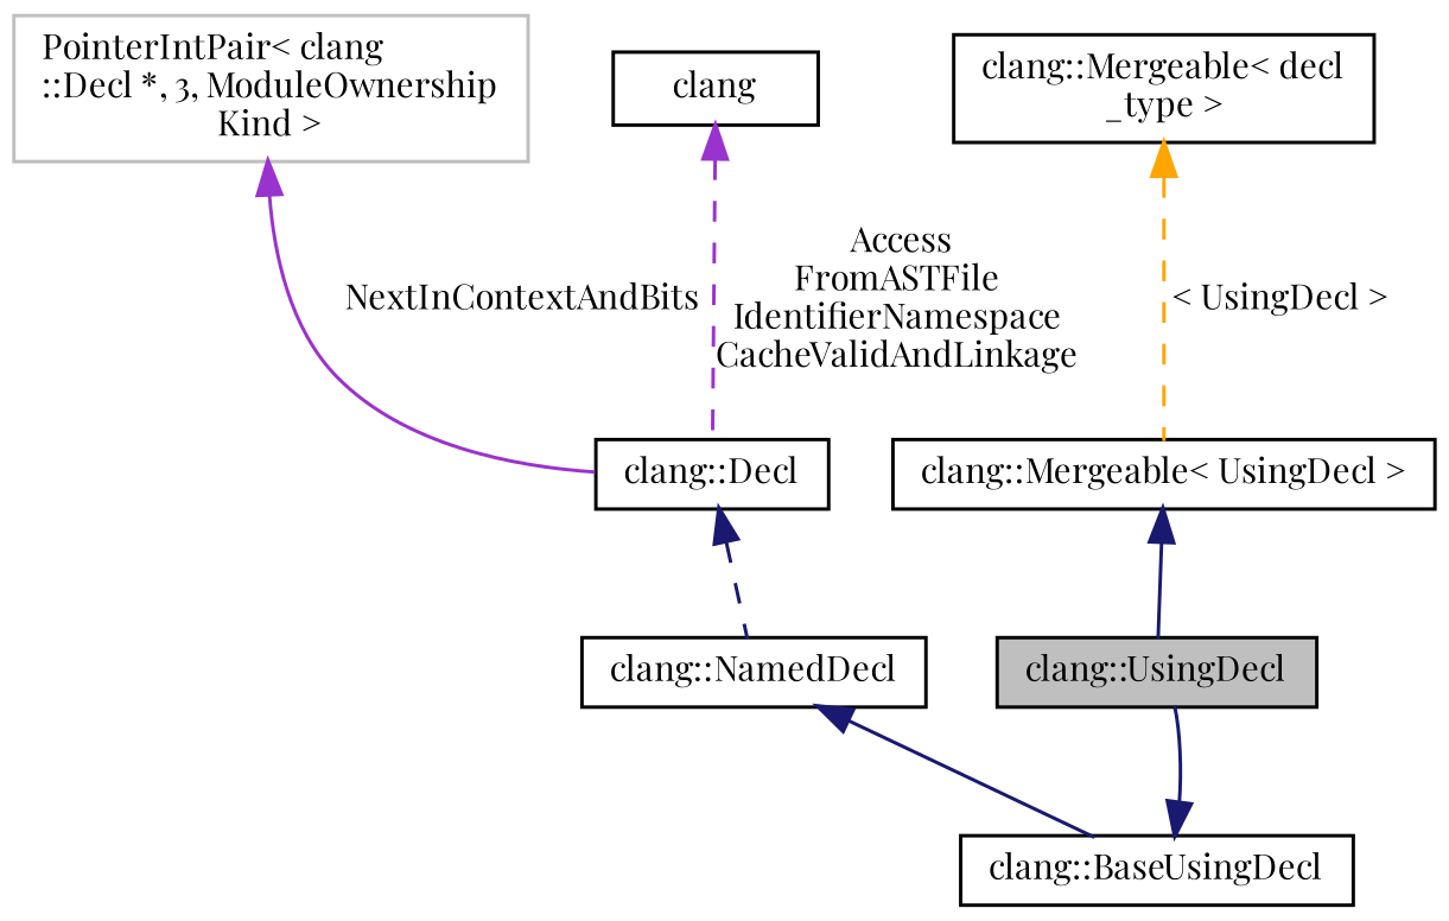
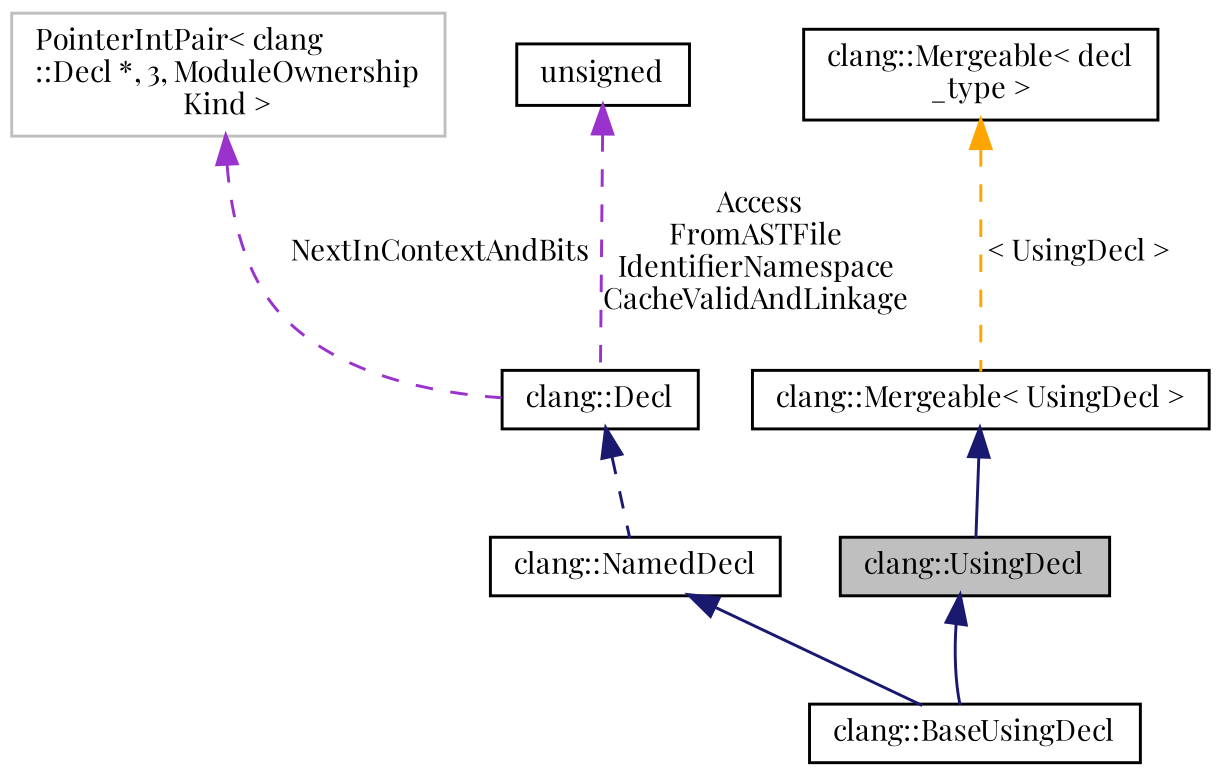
  digraph {
    fontname="Playfair Display"
    node [color=black fontname="Playfair Display" fontsize=10 shape=record]
    edge [color=midnightblue dir=back fontname="Playfair Display" fontsize=10 labelfontname=Helvetica labelfontsize=10 style=dashed]
    n1 [fillcolor=grey75 fontcolor=black height=0.2 label="clang::UsingDecl" style=filled width=0.4]
    n2 [height=0.2 label="clang::BaseUsingDecl" width=0.4]
    n3 [height=0.2 label="clang::NamedDecl" width=0.4]
    n4 [height=0.2 label="clang::Decl" width=0.4]
    n5 [color=grey75 height=0.2 label="PointerIntPair\< clang\l::Decl *, 3, ModuleOwnership\lKind \>" width=0.4]
-   n6 [height=0.2 label=clang width=0.4]
+   n6 [height=0.2 label=unsigned width=0.4]
    n7 [height=0.2 label="clang::Mergeable\< UsingDecl \>" width=0.4]
    n8 [height=0.2 label="clang::Mergeable\< decl\l_type \>" width=0.4]
-   n2 -> n1 [style=solid]
+   n1 -> n2 [style=solid]
    n3 -> n2 [style=solid]
    n4 -> n3
-   n5 -> n4 [color=darkorchid3 label=" NextInContextAndBits" style=solid]
+   n5 -> n4 [color=darkorchid3 label=" NextInContextAndBits"]
    n6 -> n4 [color=darkorchid3 label=" Access\nFromASTFile\nIdentifierNamespace\nCacheValidAndLinkage"]
    n7 -> n1 [style=solid]
    n8 -> n7 [color=orange label=" \< UsingDecl \>"]
  }
